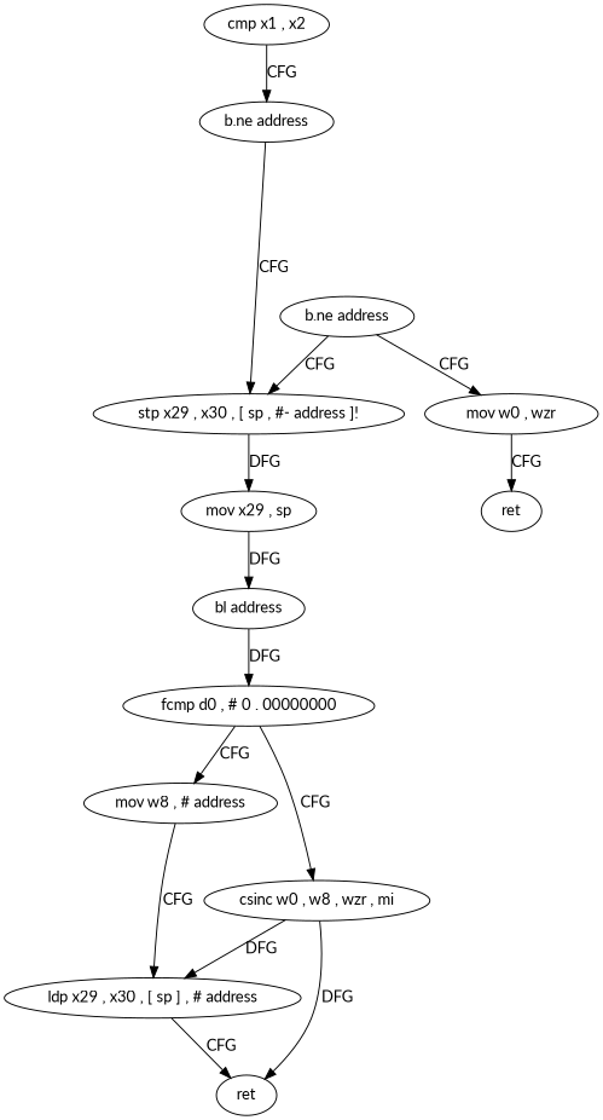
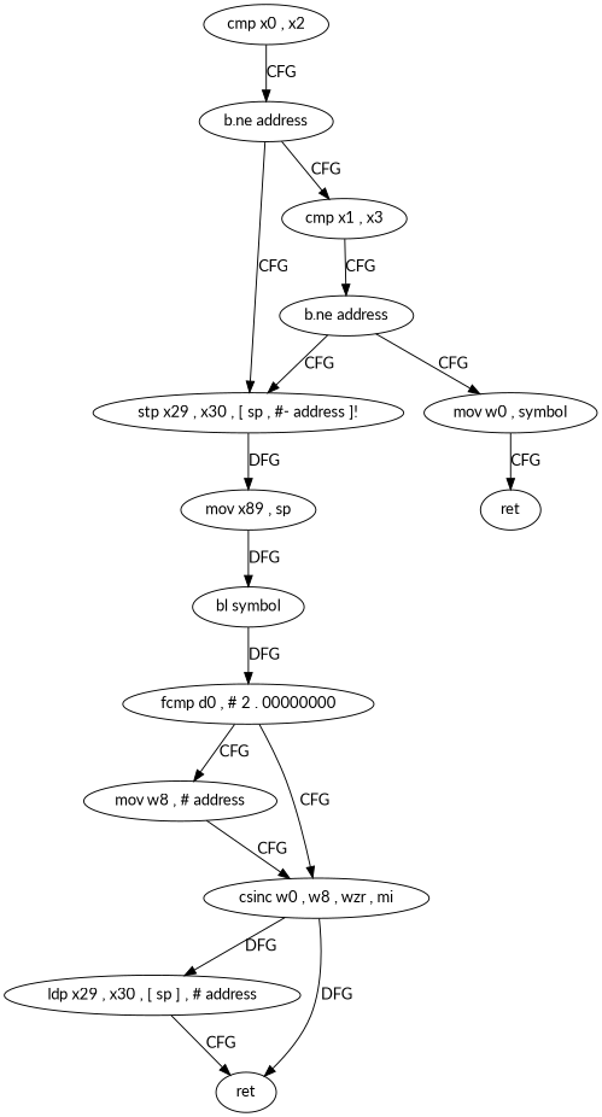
  digraph {
    fontname=Lato
    node [fontname=Lato]
    edge [fontname=Lato]
-   n1 [label="cmp x1 , x2"]
+   n1 [label="cmp x0 , x2"]
    n2 [label="b.ne address"]
    n3 [label="stp x29 , x30 , [ sp , #- address ]!"]
-   n5 [label="mov x29 , sp"]
+   n4 [label="cmp x1 , x3"]
+   n5 [label="mov x89 , sp"]
    n6 [label="b.ne address"]
-   n7 [label="bl address"]
-   n8 [label="mov w0 , wzr"]
-   n9 [label="fcmp d0 , # 0 . 00000000"]
+   n7 [label="bl symbol"]
+   n8 [label="mov w0 , symbol"]
+   n9 [label="fcmp d0 , # 2 . 00000000"]
    n10 [label="mov w8 , # address"]
    n11 [label="csinc w0 , w8 , wzr , mi"]
    n12 [label="ldp x29 , x30 , [ sp ] , # address"]
    n13 [label=ret]
    n14 [label=ret]
    n1 -> n2 [label=CFG]
    n2 -> n3 [label=CFG]
+   n2 -> n4 [label=CFG]
    n3 -> n5 [label=DFG]
+   n4 -> n6 [label=CFG]
    n5 -> n7 [label=DFG]
    n6 -> n3 [label=CFG]
    n6 -> n8 [label=CFG]
    n7 -> n9 [label=DFG]
    n8 -> n14 [label=CFG]
    n9 -> n10 [label=CFG]
    n9 -> n11 [label=CFG]
-   n10 -> n12 [label=CFG]
+   n10 -> n11 [label=CFG]
    n11 -> n12 [label=DFG]
    n11 -> n13 [label=DFG]
    n12 -> n13 [label=CFG]
  }
